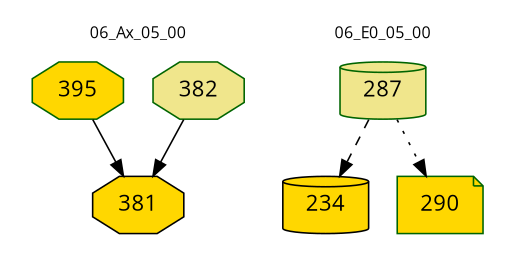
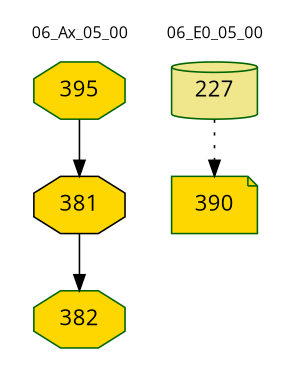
  digraph {
    fontname="Open Sans"
    node [color=darkgreen fillcolor=gold fontname="Open Sans" shape=octagon style=filled]
    edge [color=black fontname="Open Sans" style=solid]
    n1 [color=black label=381]
-   n2 [fillcolor=khaki label=382]
+   n2 [label=382]
    n3 [label=395]
-   n4 [fillcolor=khaki label=287 shape=cylinder]
-   n5 [color=black label=234 shape=cylinder]
-   n6 [label=290 shape=note]
+   n4 [fillcolor=khaki label=227 shape=cylinder]
+   n6 [label=390 shape=note]
    subgraph cluster_1 {
      color=white
      fontsize=10
      label="06_Ax_05_00"
      n1
      n2
      n3
    }
    subgraph cluster_2 {
      color=white
      fontsize=10
      label="06_E0_05_00"
      n4
-     n5
      n6
    }
-   n2 -> n1
+   n1 -> n2
    n3 -> n1
-   n4 -> n5 [style=dashed]
    n4 -> n6 [style=dotted]
  }
